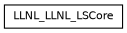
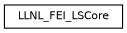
  digraph {
    rankdir=LR
-   n1 [color=black fillcolor=white fontname=Helvetica fontsize=10 height=0.2 label=LLNL_LLNL_LSCore shape=record style=filled width=0.4]
+   n1 [color=black fillcolor=white fontname=Helvetica fontsize=10 height=0.2 label=LLNL_FEI_LSCore shape=record style=filled width=0.4]
  }
